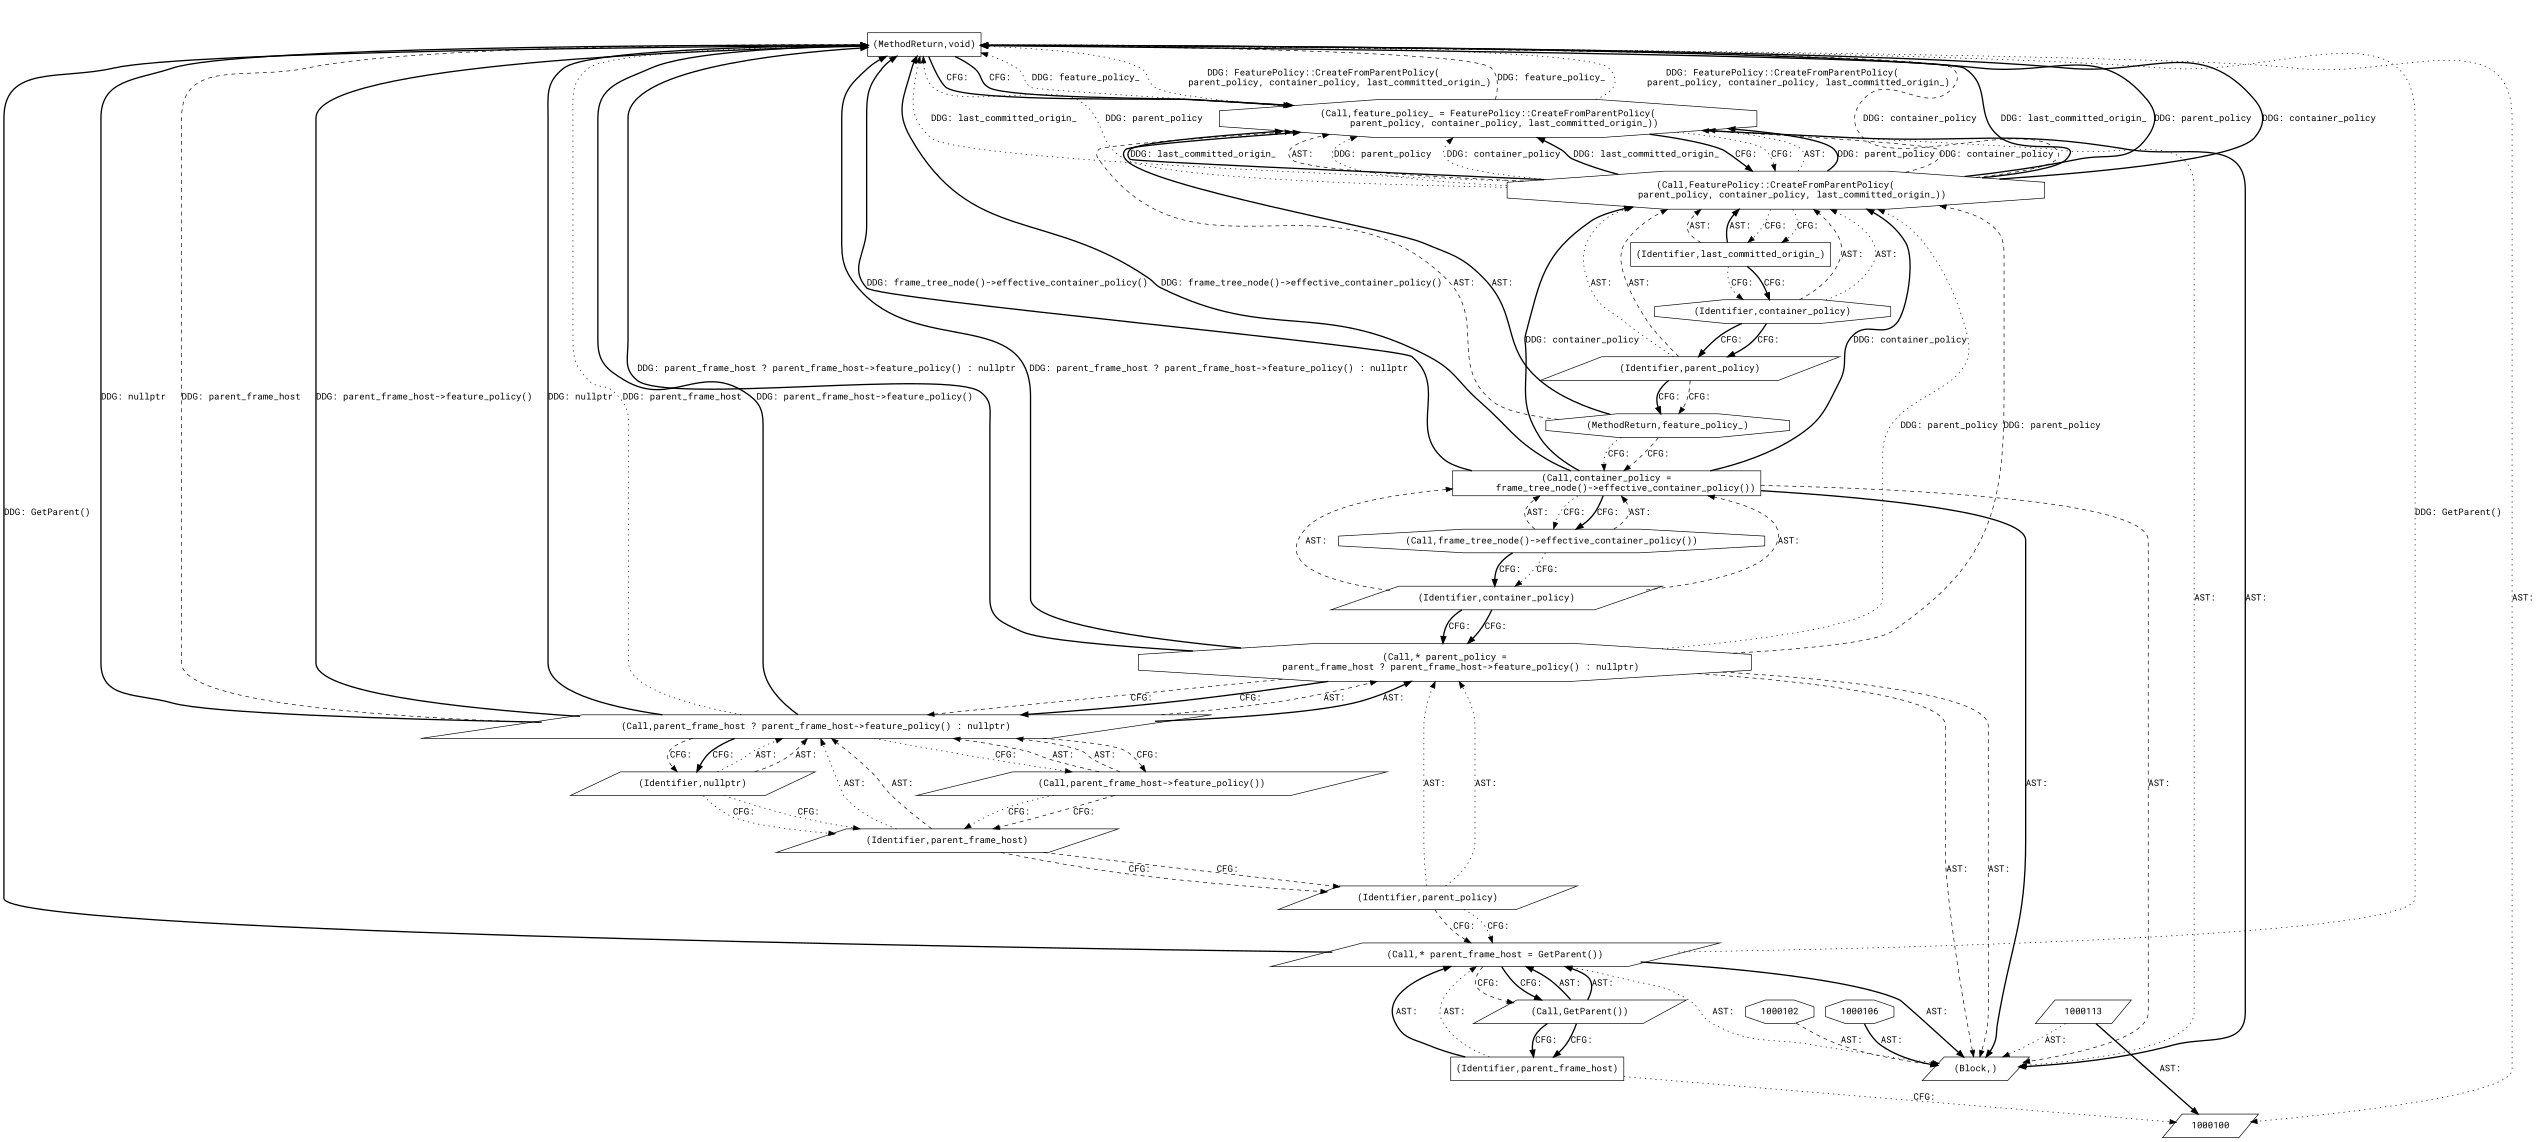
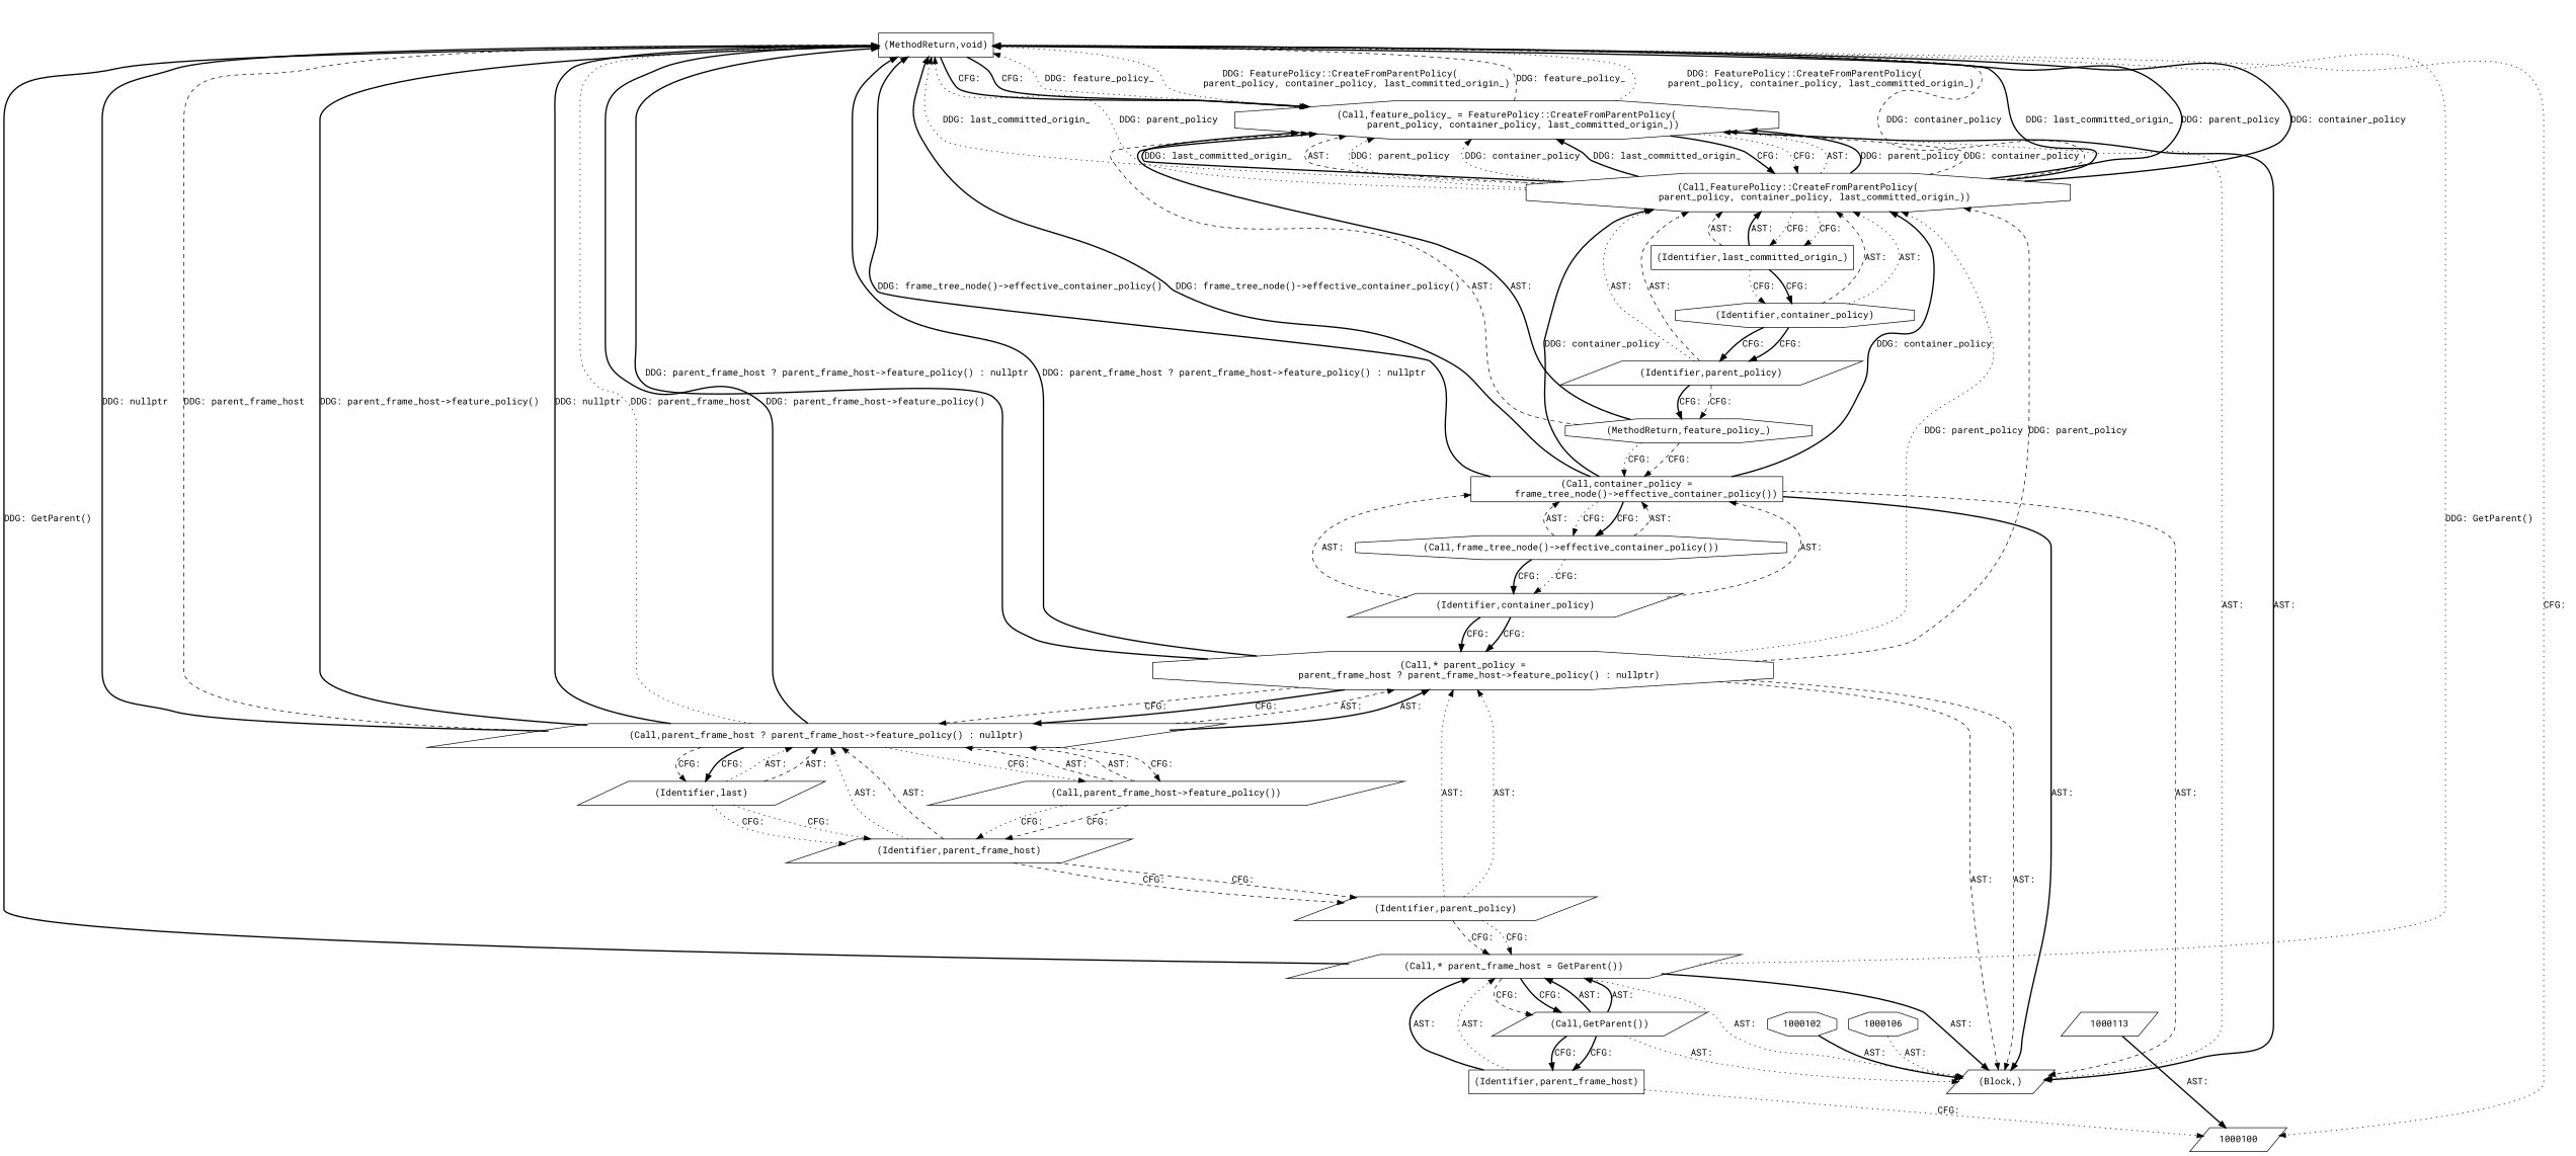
  digraph {
    fontname="Roboto Mono"
    node [fontname="Roboto Mono" shape=parallelogram]
    edge [fontname="Roboto Mono" style=bold]
    n1 [label="(MethodReturn,void)" shape=box]
    n2 [label="(Call,feature_policy_ = FeaturePolicy::CreateFromParentPolicy(\n      parent_policy, container_policy, last_committed_origin_))" shape=octagon]
    1000100
    n4 [label="(Block,)"]
    n5 [label="(Call,FeaturePolicy::CreateFromParentPolicy(\n      parent_policy, container_policy, last_committed_origin_))" shape=octagon]
    n6 [label="(Call,* parent_frame_host = GetParent())"]
    n7 [label="(Call,GetParent())"]
    n8 [label="(Identifier,parent_frame_host)" shape=box]
    n9 [label="(Call,* parent_policy =\n      parent_frame_host ? parent_frame_host->feature_policy() : nullptr)" shape=octagon]
    n10 [label="(Call,parent_frame_host ? parent_frame_host->feature_policy() : nullptr)"]
    n11 [label="(Call,parent_frame_host->feature_policy())"]
-   n12 [label="(Identifier,nullptr)"]
+   n12 [label="(Identifier,last)"]
    n13 [label="(Identifier,last_committed_origin_)" shape=box]
    n14 [label="(Identifier,parent_policy)"]
    n15 [label="(Identifier,parent_frame_host)"]
    n16 [label="(Call,container_policy =\n       frame_tree_node()->effective_container_policy())" shape=box]
    n17 [label="(Call,frame_tree_node()->effective_container_policy())" shape=octagon]
    n18 [label="(Identifier,container_policy)"]
    n19 [label="(Identifier,container_policy)" shape=octagon]
    n20 [label="(MethodReturn,feature_policy_)" shape=octagon]
    n21 [label="(Identifier,parent_policy)"]
    1000102 [shape=octagon]
    1000106 [shape=octagon]
    1000113
    n1 -> n2 [label="CFG: "]
    n1 -> n2 [label="CFG: "]
-   n1 -> 1000100 [label="AST: " style=dotted]
+   n1 -> 1000100 [label="CFG: " style=dotted]
    n2 -> n1 [label="DDG: feature_policy_" style=dotted]
    n2 -> n1 [label="DDG: FeaturePolicy::CreateFromParentPolicy(\n      parent_policy, container_policy, last_committed_origin_)" style=dotted]
    n2 -> n1 [label="DDG: feature_policy_" style=dashed]
    n2 -> n1 [label="DDG: FeaturePolicy::CreateFromParentPolicy(\n      parent_policy, container_policy, last_committed_origin_)" style=dotted]
    n2 -> n4 [label="AST: " style=dotted]
    n2 -> n4 [label="AST: "]
    n2 -> n5 [label="CFG: "]
    n2 -> n5 [label="CFG: " style=dotted]
    n5 -> n1 [label="DDG: container_policy" style=dashed]
    n5 -> n1 [label="DDG: last_committed_origin_"]
    n5 -> n1 [label="DDG: parent_policy"]
    n5 -> n1 [label="DDG: container_policy"]
    n5 -> n1 [label="DDG: last_committed_origin_" style=dotted]
    n5 -> n1 [label="DDG: parent_policy" style=dotted]
    n5 -> n2 [label="AST: " style=dotted]
    n5 -> n2 [label="DDG: parent_policy"]
    n5 -> n2 [label="DDG: container_policy" style=dashed]
    n5 -> n2 [label="DDG: last_committed_origin_"]
    n5 -> n2 [label="AST: " style=dashed]
    n5 -> n2 [label="DDG: parent_policy" style=dotted]
    n5 -> n2 [label="DDG: container_policy" style=dotted]
    n5 -> n2 [label="DDG: last_committed_origin_"]
    n5 -> n13 [label="CFG: " style=dotted]
    n5 -> n13 [label="CFG: " style=dotted]
    n6 -> n1 [label="DDG: GetParent()"]
    n6 -> n1 [label="DDG: GetParent()" style=dotted]
    n6 -> n4 [label="AST: "]
    n6 -> n4 [label="AST: " style=dotted]
    n6 -> n7 [label="CFG: " style=dashed]
    n6 -> n7 [label="CFG: "]
    n7 -> n6 [label="AST: "]
    n7 -> n6 [label="AST: "]
    n7 -> n8 [label="CFG: "]
    n7 -> n8 [label="CFG: "]
    n8 -> 1000100 [label="CFG: " style=dotted]
    n8 -> n6 [label="AST: "]
    n8 -> n6 [label="AST: " style=dotted]
    n9 -> n1 [label="DDG: parent_frame_host ? parent_frame_host->feature_policy() : nullptr"]
    n9 -> n1 [label="DDG: parent_frame_host ? parent_frame_host->feature_policy() : nullptr"]
    n9 -> n4 [label="AST: " style=dashed]
    n9 -> n4 [label="AST: " style=dashed]
    n9 -> n5 [label="DDG: parent_policy" style=dashed]
    n9 -> n5 [label="DDG: parent_policy" style=dotted]
    n9 -> n10 [label="CFG: " style=dashed]
    n9 -> n10 [label="CFG: "]
    n10 -> n1 [label="DDG: nullptr"]
    n10 -> n1 [label="DDG: parent_frame_host" style=dashed]
    n10 -> n1 [label="DDG: parent_frame_host->feature_policy()"]
    n10 -> n1 [label="DDG: nullptr"]
    n10 -> n1 [label="DDG: parent_frame_host" style=dotted]
    n10 -> n1 [label="DDG: parent_frame_host->feature_policy()"]
    n10 -> n9 [label="AST: " style=dashed]
    n10 -> n9 [label="AST: "]
    n10 -> n11 [label="CFG: " style=dashed]
    n10 -> n11 [label="CFG: " style=dotted]
    n10 -> n12 [label="CFG: " style=dashed]
    n10 -> n12 [label="CFG: "]
    n11 -> n10 [label="AST: " style=dashed]
    n11 -> n10 [label="AST: " style=dashed]
    n11 -> n15 [label="CFG: " style=dashed]
    n11 -> n15 [label="CFG: " style=dotted]
    n12 -> n10 [label="AST: " style=dotted]
    n12 -> n10 [label="AST: " style=dashed]
    n12 -> n15 [label="CFG: " style=dotted]
    n12 -> n15 [label="CFG: " style=dotted]
    n13 -> n5 [label="AST: " style=dashed]
    n13 -> n5 [label="AST: "]
    n13 -> n19 [label="CFG: " style=dotted]
    n13 -> n19 [label="CFG: "]
    n14 -> n6 [label="CFG: " style=dashed]
    n14 -> n6 [label="CFG: " style=dotted]
    n14 -> n9 [label="AST: " style=dotted]
    n14 -> n9 [label="AST: " style=dotted]
    n15 -> n10 [label="AST: " style=dotted]
    n15 -> n10 [label="AST: " style=dashed]
    n15 -> n14 [label="CFG: " style=dashed]
    n15 -> n14 [label="CFG: " style=dashed]
    n16 -> n1 [label="DDG: frame_tree_node()->effective_container_policy()"]
    n16 -> n1 [label="DDG: frame_tree_node()->effective_container_policy()"]
    n16 -> n4 [label="AST: "]
    n16 -> n4 [label="AST: " style=dashed]
    n16 -> n5 [label="DDG: container_policy"]
    n16 -> n5 [label="DDG: container_policy"]
    n16 -> n17 [label="CFG: " style=dotted]
    n16 -> n17 [label="CFG: "]
    n17 -> n16 [label="AST: " style=dashed]
    n17 -> n16 [label="AST: " style=dashed]
    n17 -> n18 [label="CFG: " style=dotted]
    n17 -> n18 [label="CFG: "]
    n18 -> n9 [label="CFG: "]
    n18 -> n9 [label="CFG: "]
    n18 -> n16 [label="AST: " style=dashed]
    n18 -> n16 [label="AST: " style=dashed]
    n19 -> n5 [label="AST: " style=dashed]
    n19 -> n5 [label="AST: " style=dotted]
    n19 -> n21 [label="CFG: "]
    n19 -> n21 [label="CFG: "]
    n20 -> n2 [label="AST: " style=dashed]
    n20 -> n2 [label="AST: "]
    n20 -> n16 [label="CFG: " style=dashed]
    n20 -> n16 [label="CFG: " style=dotted]
    n21 -> n5 [label="AST: " style=dotted]
    n21 -> n5 [label="AST: " style=dashed]
    n21 -> n20 [label="CFG: "]
    n21 -> n20 [label="CFG: " style=dashed]
-   1000102 -> n4 [label="AST: " style=dashed]
-   1000106 -> n4 [label="AST: "]
+   1000102 -> n4 [label="AST: "]
+   1000106 -> n4 [label="AST: " style=dotted]
    1000113 -> 1000100 [label="AST: "]
-   1000113 -> n4 [label="AST: " style=dotted]
+   n7 -> n4 [label="AST: " style=dotted]
  }
